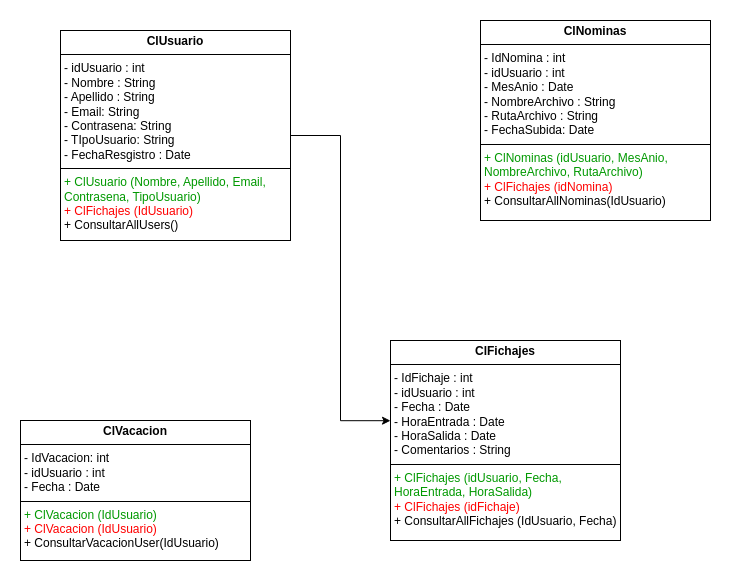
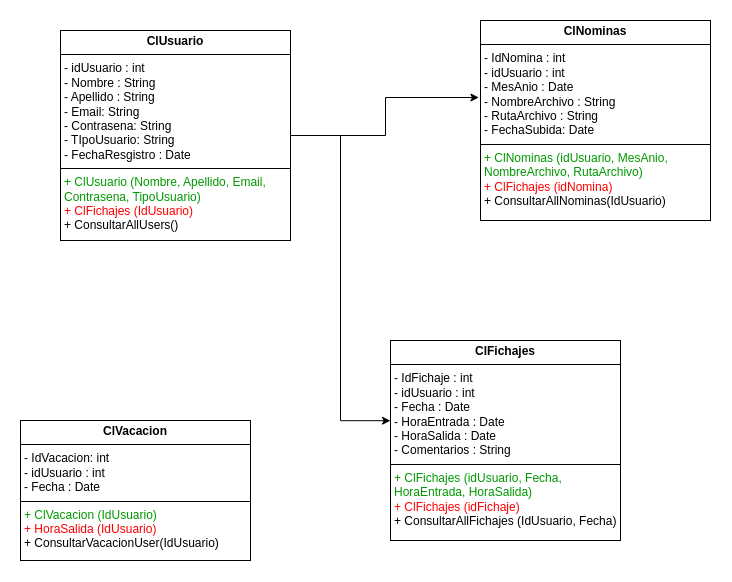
  <mxCell id="0" />
  <mxCell id="1" parent="0" />
  <mxCell id="2" value="&lt;p style=&quot;margin:0px;margin-top:4px;text-align:center;&quot;&gt;&lt;b&gt;ClFichajes&lt;/b&gt;&lt;/p&gt;&lt;hr size=&quot;1&quot; style=&quot;border-style:solid;&quot;&gt;&lt;p style=&quot;margin:0px;margin-left:4px;&quot;&gt;- IdFichaje : int&lt;/p&gt;&lt;p style=&quot;margin:0px;margin-left:4px;&quot;&gt;- idUsuario : int&lt;/p&gt;&lt;p style=&quot;margin:0px;margin-left:4px;&quot;&gt;- Fecha : Date&lt;/p&gt;&lt;p style=&quot;margin:0px;margin-left:4px;&quot;&gt;- HoraEntrada : Date&lt;/p&gt;&lt;p style=&quot;margin:0px;margin-left:4px;&quot;&gt;- HoraSalida : Date&lt;/p&gt;&lt;p style=&quot;margin:0px;margin-left:4px;&quot;&gt;- Comentarios : String&lt;/p&gt;&lt;hr size=&quot;1&quot; style=&quot;border-style:solid;&quot;&gt;&lt;p style=&quot;margin:0px;margin-left:4px;&quot;&gt;&lt;font style=&quot;color: rgb(0, 153, 0);&quot;&gt;+ ClFichajes (idUsuario, Fecha, HoraEntrada, HoraSalida)&lt;/font&gt;&lt;/p&gt;&lt;p style=&quot;margin:0px;margin-left:4px;&quot;&gt;&lt;font style=&quot;color: rgb(255, 0, 0);&quot;&gt;+ ClFichajes (idFichaje)&lt;/font&gt;&lt;/p&gt;&lt;p style=&quot;margin:0px;margin-left:4px;&quot;&gt;&lt;font style=&quot;color: rgb(0, 0, 0);&quot;&gt;+ ConsultarAllFichajes (IdUsuario, Fecha)&lt;/font&gt;&lt;/p&gt;" style="verticalAlign=top;align=left;overflow=fill;html=1;whiteSpace=wrap;" vertex="1" parent="1"><mxGeometry x="390" y="340" width="230" height="200" as="geometry" /></mxCell>
  <mxCell id="3" value="&lt;p style=&quot;margin:0px;margin-top:4px;text-align:center;&quot;&gt;&lt;b&gt;ClNominas&lt;/b&gt;&lt;/p&gt;&lt;hr size=&quot;1&quot; style=&quot;border-style:solid;&quot;&gt;&lt;p style=&quot;margin:0px;margin-left:4px;&quot;&gt;- IdNomina : int&lt;/p&gt;&lt;p style=&quot;margin:0px;margin-left:4px;&quot;&gt;- idUsuario : int&lt;/p&gt;&lt;p style=&quot;margin:0px;margin-left:4px;&quot;&gt;- MesAnio : Date&lt;/p&gt;&lt;p style=&quot;margin:0px;margin-left:4px;&quot;&gt;- NombreArchivo : String&lt;/p&gt;&lt;p style=&quot;margin:0px;margin-left:4px;&quot;&gt;- RutaArchivo : String&lt;/p&gt;&lt;p style=&quot;margin:0px;margin-left:4px;&quot;&gt;- FechaSubida: Date&lt;/p&gt;&lt;hr size=&quot;1&quot; style=&quot;border-style:solid;&quot;&gt;&lt;p style=&quot;margin:0px;margin-left:4px;&quot;&gt;&lt;font style=&quot;color: rgb(0, 153, 0);&quot;&gt;+ ClNominas (idUsuario, MesAnio, NombreArchivo, RutaArchivo)&lt;/font&gt;&lt;/p&gt;&lt;p style=&quot;margin:0px;margin-left:4px;&quot;&gt;&lt;font style=&quot;color: rgb(255, 0, 0);&quot;&gt;+ ClFichajes (idNomina)&lt;/font&gt;&lt;/p&gt;&lt;p style=&quot;margin:0px;margin-left:4px;&quot;&gt;&lt;font style=&quot;color: rgb(0, 0, 0);&quot;&gt;+ ConsultarAllNominas(IdUsuario)&lt;/font&gt;&lt;/p&gt;" style="verticalAlign=top;align=left;overflow=fill;html=1;whiteSpace=wrap;" vertex="1" parent="1"><mxGeometry x="480" y="20" width="230" height="200" as="geometry" /></mxCell>
  <mxCell id="4" value="&lt;p style=&quot;margin:0px;margin-top:4px;text-align:center;&quot;&gt;&lt;b&gt;ClUsuario&lt;/b&gt;&lt;/p&gt;&lt;hr size=&quot;1&quot; style=&quot;border-style:solid;&quot;&gt;&lt;p style=&quot;margin:0px;margin-left:4px;&quot;&gt;&lt;span style=&quot;background-color: transparent; color: light-dark(rgb(0, 0, 0), rgb(255, 255, 255));&quot;&gt;- idUsuario : int&lt;/span&gt;&lt;/p&gt;&lt;p style=&quot;margin:0px;margin-left:4px;&quot;&gt;&lt;span style=&quot;background-color: transparent; color: light-dark(rgb(0, 0, 0), rgb(255, 255, 255));&quot;&gt;- Nombre : String&lt;/span&gt;&lt;/p&gt;&lt;p style=&quot;margin:0px;margin-left:4px;&quot;&gt;&lt;span style=&quot;background-color: transparent; color: light-dark(rgb(0, 0, 0), rgb(255, 255, 255));&quot;&gt;- Apellido : String&lt;/span&gt;&lt;/p&gt;&lt;p style=&quot;margin:0px;margin-left:4px;&quot;&gt;&lt;span style=&quot;background-color: transparent; color: light-dark(rgb(0, 0, 0), rgb(255, 255, 255));&quot;&gt;- Email: String&lt;/span&gt;&lt;/p&gt;&lt;p style=&quot;margin:0px;margin-left:4px;&quot;&gt;- Contrasena: String&lt;/p&gt;&lt;p style=&quot;margin:0px;margin-left:4px;&quot;&gt;- TIpoUsuario: String&lt;/p&gt;&lt;p style=&quot;margin:0px;margin-left:4px;&quot;&gt;- FechaResgistro : Date&lt;/p&gt;&lt;hr size=&quot;1&quot; style=&quot;border-style:solid;&quot;&gt;&lt;p style=&quot;margin:0px;margin-left:4px;&quot;&gt;&lt;font style=&quot;color: rgb(0, 153, 0);&quot;&gt;+ ClUsuario (Nombre, Apellido, Email, Contrasena, TipoUsuario)&lt;/font&gt;&lt;/p&gt;&lt;p style=&quot;margin:0px;margin-left:4px;&quot;&gt;&lt;font style=&quot;color: rgb(255, 0, 0);&quot;&gt;+ ClFichajes (IdUsuario)&lt;/font&gt;&lt;/p&gt;&lt;p style=&quot;margin:0px;margin-left:4px;&quot;&gt;&lt;font style=&quot;color: rgb(0, 0, 0);&quot;&gt;+ ConsultarAllUsers()&lt;/font&gt;&lt;/p&gt;" style="verticalAlign=top;align=left;overflow=fill;html=1;whiteSpace=wrap;" vertex="1" parent="1"><mxGeometry x="60" y="30" width="230" height="210" as="geometry" /></mxCell>
- <mxCell id="5" value="&lt;p style=&quot;margin:0px;margin-top:4px;text-align:center;&quot;&gt;&lt;b&gt;ClVacacion&lt;/b&gt;&lt;/p&gt;&lt;hr size=&quot;1&quot; style=&quot;border-style:solid;&quot;&gt;&lt;p style=&quot;margin:0px;margin-left:4px;&quot;&gt;&lt;span style=&quot;background-color: transparent; color: light-dark(rgb(0, 0, 0), rgb(255, 255, 255));&quot;&gt;- IdVacacion: int&lt;/span&gt;&lt;/p&gt;&lt;p style=&quot;margin:0px;margin-left:4px;&quot;&gt;&lt;span style=&quot;background-color: transparent; color: light-dark(rgb(0, 0, 0), rgb(255, 255, 255));&quot;&gt;-&amp;nbsp;&lt;/span&gt;idUsuario&amp;nbsp;&lt;span style=&quot;background-color: transparent; color: light-dark(rgb(0, 0, 0), rgb(255, 255, 255));&quot;&gt;: int&lt;/span&gt;&lt;/p&gt;&lt;p style=&quot;margin:0px;margin-left:4px;&quot;&gt;&lt;span style=&quot;background-color: transparent; color: light-dark(rgb(0, 0, 0), rgb(255, 255, 255));&quot;&gt;- Fecha : Date&lt;/span&gt;&lt;/p&gt;&lt;hr size=&quot;1&quot; style=&quot;border-style:solid;&quot;&gt;&lt;p style=&quot;margin:0px;margin-left:4px;&quot;&gt;&lt;font style=&quot;color: rgb(0, 153, 0);&quot;&gt;+ ClVacacion (IdUsuario)&lt;/font&gt;&lt;/p&gt;&lt;p style=&quot;margin:0px;margin-left:4px;&quot;&gt;&lt;font style=&quot;color: rgb(255, 0, 0);&quot;&gt;+ ClVacacion (IdUsuario)&lt;/font&gt;&lt;/p&gt;&lt;p style=&quot;margin:0px;margin-left:4px;&quot;&gt;&lt;font style=&quot;color: rgb(0, 0, 0);&quot;&gt;+ ConsultarVacacionUser(IdUsuario)&lt;/font&gt;&lt;/p&gt;" style="verticalAlign=top;align=left;overflow=fill;html=1;whiteSpace=wrap;" vertex="1" parent="1"><mxGeometry x="20" y="420" width="230" height="140" as="geometry" /></mxCell>
+ <mxCell id="5" value="&lt;p style=&quot;margin:0px;margin-top:4px;text-align:center;&quot;&gt;&lt;b&gt;ClVacacion&lt;/b&gt;&lt;/p&gt;&lt;hr size=&quot;1&quot; style=&quot;border-style:solid;&quot;&gt;&lt;p style=&quot;margin:0px;margin-left:4px;&quot;&gt;&lt;span style=&quot;background-color: transparent; color: light-dark(rgb(0, 0, 0), rgb(255, 255, 255));&quot;&gt;- IdVacacion: int&lt;/span&gt;&lt;/p&gt;&lt;p style=&quot;margin:0px;margin-left:4px;&quot;&gt;&lt;span style=&quot;background-color: transparent; color: light-dark(rgb(0, 0, 0), rgb(255, 255, 255));&quot;&gt;-&amp;nbsp;&lt;/span&gt;idUsuario&amp;nbsp;&lt;span style=&quot;background-color: transparent; color: light-dark(rgb(0, 0, 0), rgb(255, 255, 255));&quot;&gt;: int&lt;/span&gt;&lt;/p&gt;&lt;p style=&quot;margin:0px;margin-left:4px;&quot;&gt;&lt;span style=&quot;background-color: transparent; color: light-dark(rgb(0, 0, 0), rgb(255, 255, 255));&quot;&gt;- Fecha : Date&lt;/span&gt;&lt;/p&gt;&lt;hr size=&quot;1&quot; style=&quot;border-style:solid;&quot;&gt;&lt;p style=&quot;margin:0px;margin-left:4px;&quot;&gt;&lt;font style=&quot;color: rgb(0, 153, 0);&quot;&gt;+ ClVacacion (IdUsuario)&lt;/font&gt;&lt;/p&gt;&lt;p style=&quot;margin:0px;margin-left:4px;&quot;&gt;&lt;font style=&quot;color: rgb(255, 0, 0);&quot;&gt;+ HoraSalida (IdUsuario)&lt;/font&gt;&lt;/p&gt;&lt;p style=&quot;margin:0px;margin-left:4px;&quot;&gt;&lt;font style=&quot;color: rgb(0, 0, 0);&quot;&gt;+ ConsultarVacacionUser(IdUsuario)&lt;/font&gt;&lt;/p&gt;" style="verticalAlign=top;align=left;overflow=fill;html=1;whiteSpace=wrap;" vertex="1" parent="1"><mxGeometry x="20" y="420" width="230" height="140" as="geometry" /></mxCell>
+ <mxCell id="6" style="edgeStyle=orthogonalEdgeStyle;rounded=0;orthogonalLoop=1;jettySize=auto;html=1;entryX=-0.007;entryY=0.385;entryDx=0;entryDy=0;entryPerimeter=0;" edge="1" parent="1" source="4" target="3"><mxGeometry relative="1" as="geometry" /></mxCell>
  <mxCell id="7" style="edgeStyle=orthogonalEdgeStyle;rounded=0;orthogonalLoop=1;jettySize=auto;html=1;entryX=0;entryY=0.401;entryDx=0;entryDy=0;entryPerimeter=0;" edge="1" parent="1" source="4" target="2"><mxGeometry relative="1" as="geometry" /></mxCell>
